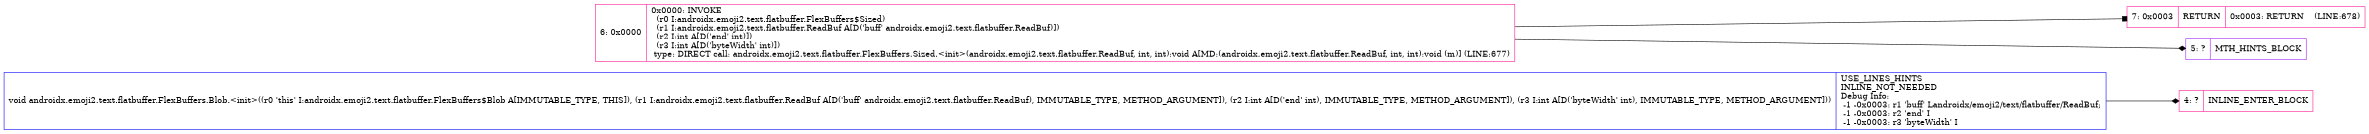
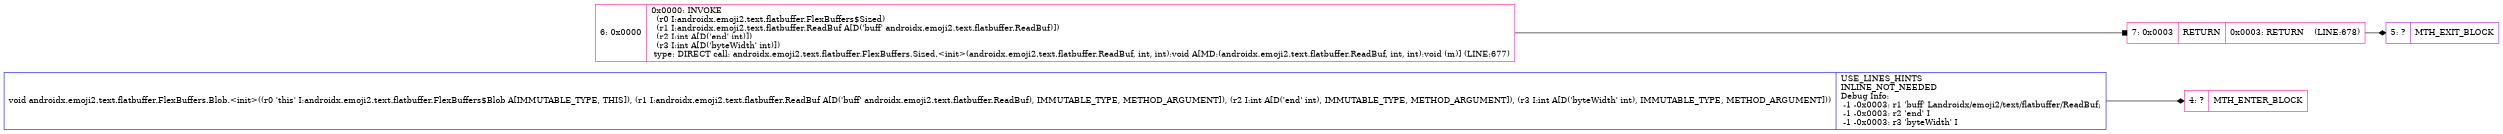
  digraph {
    rankdir=LR
    node [color=deeppink shape=record]
    edge [arrowhead=diamond]
-   n1 [label="{4\:\ ?|INLINE_ENTER_BLOCK\l}"]
+   n1 [label="{4\:\ ?|MTH_ENTER_BLOCK\l}"]
    n2 [label="{6\:\ 0x0000|0x0000: INVOKE  \l  (r0 I:androidx.emoji2.text.flatbuffer.FlexBuffers$Sized)\l  (r1 I:androidx.emoji2.text.flatbuffer.ReadBuf A[D('buff' androidx.emoji2.text.flatbuffer.ReadBuf)])\l  (r2 I:int A[D('end' int)])\l  (r3 I:int A[D('byteWidth' int)])\l type: DIRECT call: androidx.emoji2.text.flatbuffer.FlexBuffers.Sized.\<init\>(androidx.emoji2.text.flatbuffer.ReadBuf, int, int):void A[MD:(androidx.emoji2.text.flatbuffer.ReadBuf, int, int):void (m)] (LINE:677)\l}"]
    n3 [label="{7\:\ 0x0003|RETURN\l|0x0003: RETURN    (LINE:678)\l}"]
-   n4 [color=purple label="{5\:\ ?|MTH_HINTS_BLOCK\l}"]
+   n4 [color=purple label="{5\:\ ?|MTH_EXIT_BLOCK\l}"]
    n5 [color=blue label="{void androidx.emoji2.text.flatbuffer.FlexBuffers.Blob.\<init\>((r0 'this' I:androidx.emoji2.text.flatbuffer.FlexBuffers$Blob A[IMMUTABLE_TYPE, THIS]), (r1 I:androidx.emoji2.text.flatbuffer.ReadBuf A[D('buff' androidx.emoji2.text.flatbuffer.ReadBuf), IMMUTABLE_TYPE, METHOD_ARGUMENT]), (r2 I:int A[D('end' int), IMMUTABLE_TYPE, METHOD_ARGUMENT]), (r3 I:int A[D('byteWidth' int), IMMUTABLE_TYPE, METHOD_ARGUMENT]))  | USE_LINES_HINTS\lINLINE_NOT_NEEDED\lDebug Info:\l  \-1 \-0x0003: r1 'buff' Landroidx\/emoji2\/text\/flatbuffer\/ReadBuf;\l  \-1 \-0x0003: r2 'end' I\l  \-1 \-0x0003: r3 'byteWidth' I\l}"]
    n2 -> n3 [arrowhead=box]
-   n2 -> n4
+   n3 -> n4
    n5 -> n1
  }
